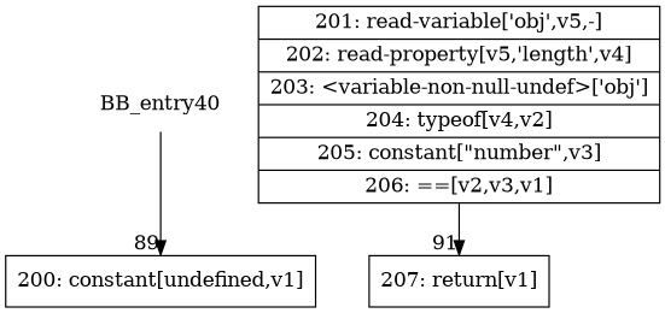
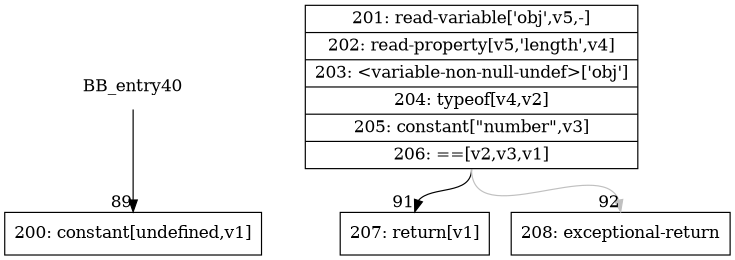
  digraph {
    rankdir=TD
    node [shape=record]
    edge [headport=n tailport=s]
    n1 [label=BB_entry40 shape=none]
    n2 [label="{200: constant[undefined,v1]}"]
    n3 [label="{201: read-variable['obj',v5,-]|202: read-property[v5,'length',v4]|203: \<variable-non-null-undef\>['obj']|204: typeof[v4,v2]|205: constant[\"number\",v3]|206: ==[v2,v3,v1]}"]
    n4 [label="{207: return[v1]}"]
+   n5 [label="{208: exceptional-return}"]
    n1 -> n2 [headlabel="    89"]
    n3 -> n4 [headlabel="      91"]
+   n3 -> n5 [color=gray headlabel="      92"]
  }
